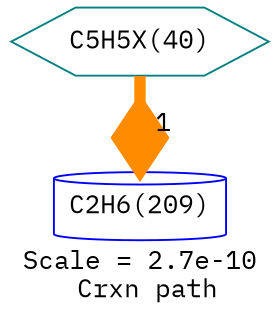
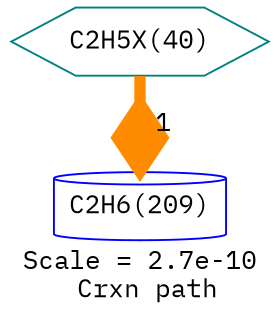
  digraph {
    fontname="IBM Plex Mono"
    label="Scale = 2.7e-10\l Crxn path"
    node [fontname="IBM Plex Mono"]
-   n1 [label="C5H5X(40)" color=teal shape=hexagon]
+   n1 [label="C2H5X(40)" color=teal shape=hexagon]
    n2 [label="C2H6(209)" color=blue shape=cylinder]
    n1 -> n2 [arrowsize=3 color=darkorange fontname="IBM Plex Mono" label=" 1" style="setlinewidth(6)" arrowhead=diamond]
  }
